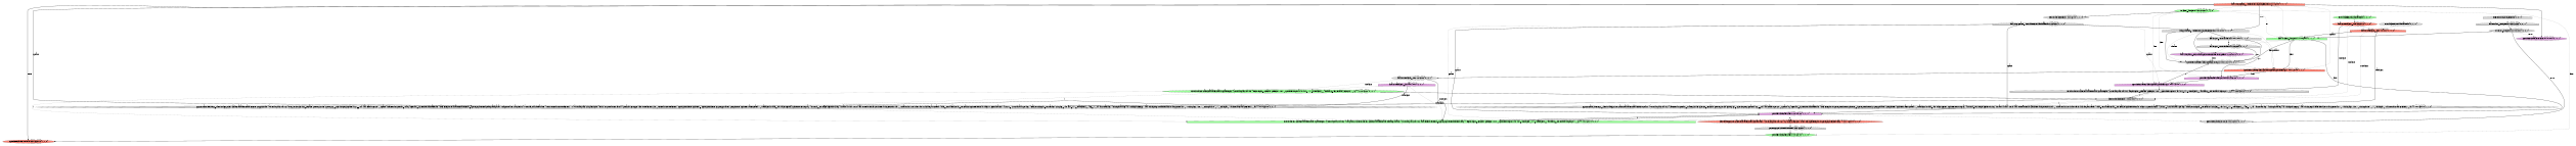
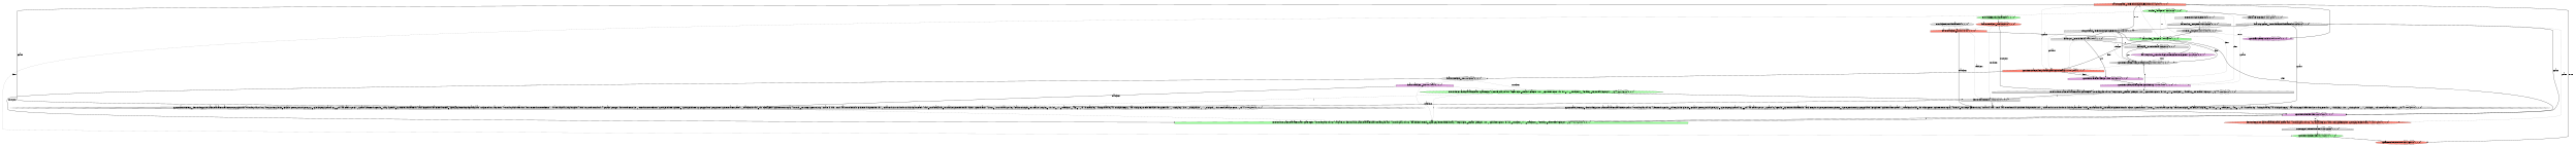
  digraph {
    node [fillcolor=lightgrey shape=house style=filled]
    edge [arrowhead=normal style=bold]
    n1 [label="final String cqName = \"testMultiExecuteWithInitialResults\"@@@9@@@['1', '1', '0']"]
    n2 [fillcolor=salmon label="client.invokeAsync(new CacheSerializableRunnable(\"Release latch\"){@Override public void run2(){try {Thread.sleep(5000)}catch (InterruptedException e) CqQueryImpl.testHook.ready()}})@@@118@@@['1', '1', '0']" shape=ellipse]
    n3 [label="AsyncInvocation processCqs = client.invokeAsync(new CacheSerializableRunnable(\"Execute CQ first\"){@Override public void run2(){SelectResults cqResults = nullQueryService cqService = getCache().getQueryService()CqQuery cq1 = cqService.getCq(cqName)if (cq1 == null) {fail(\"Failed to get CQ \" + cqName)}try {cqResults = cq1.executeWithInitialResults()}catch (Exception e) CqQueryTestListener cqListener = (CqQueryTestListener)cq1.getCqAttributes().getCqListener()cqListener.waitForCreated(\"\" + totalObjects)int oldId = 0for (Object cqEvent : cqListener.events.toArray()){int newId = new Integer(cqEvent.toString()).intValue()if (oldId > newId) {fail(\"Queued events for CQ Listener during execution with \" + \"Initial results is not in the order in which they are created.\")}oldId = newId}HashSet ids = new HashSet(cqListener.events)for (Object o : cqResults.asList()){Struct s = (Struct)oids.add(s.get(\"key\"))}HashSet missingIds = new HashSet()String key = \"\"for (int i = 1 i <= totalObjects i++){key = \"\" + iif (!(ids.contains(key))) {missingIds.add(key)}}if (!missingIds.isEmpty()) {fail(\"Missing Keys in either ResultSet or the Cq Event list. \" + \" Missing keys : (size : \" + missingIds.size() + \"(\" + missingIds + \" Ids in ResultSet and CQ Events :\" + ids)}}})@@@45@@@['1', '1', '0']" shape=ellipse]
    n4 [label="String poolName = \"testEventsDuringQueryExecution\"@@@10@@@['1', '1', '1']"]
    n5 [fillcolor=plum label="cqDUnitTest.closeClient(client)@@@104@@@['1', '1', '1']"]
    n6 [fillcolor=plum label="cqDUnitTest.createCQ(client,cqName,cqDUnitTest.cqs(0()@@@14@@@['1', '1', '0']"]
    n7 [label="processCqs.get(1,TimeUnit.MINUTES)@@@133@@@['1', '1', '0']"]
    n8 [label="cqDUnitTest.createPool(client,poolName,host0,port)@@@11@@@['0', '0', '1']" shape=ellipse]
    n9 [fillcolor=salmon label="cqDUnitTest.createCQ(client,poolName,cqName,cqDUnitTest.cqs(0()@@@12@@@['1', '1', '1']"]
    n10 [label="final int port = server.invoke(null)@@@11@@@['1', '1', '0']"]
    n11 [fillcolor=palegreen label="server.invoke(new CacheSerializableRunnable(\"Update Region\"){@Override public void run2(){Wait.pause(200)client.invoke(new CacheSerializableRunnable(\"Releasing the latch\"){@Override public void run2(){final TestHook testHook = CqQueryImpl.testHooktestHook.ready()}})Region region = getCache().getRegion(\"/root/\" + cqDUnitTest.regions(0()for (int i = numObjects + 1 i <= totalObjects i++){Portfolio p = new Portfolio(i)region.put(\"\" + i,p)}}})@@@84@@@['0', '0', '1']"]
-   n12 [label="cqDUnitTest.closeServer(server)@@@105@@@['0', '0', '1']" shape=ellipse]
    n13 [label="server.invoke(new CacheSerializableRunnable(\"Update Region\"){@Override public void run2(){Region region = getCache().getRegion(\"/root/\" + cqDUnitTest.regions(0()for (int i = 1 i <= numObjects i++){Portfolio p = new Portfolio(i)region.put(\"\" + i,p)}}})@@@15@@@['1', '1', '0']"]
    n14 [fillcolor=salmon label="final int numObjects = 200@@@3@@@['1', '1', '0']" shape=ellipse]
    n15 [label="client.invoke(setTestHook())@@@27@@@['1', '1', '1']"]
    n16 [fillcolor=salmon label="final int totalObjects = 500@@@4@@@['1', '1', '0']"]
    n17 [label="AsyncInvocation executeCq = client.invokeAsync(new CacheSerializableRunnable(\"Execute CQ AsyncInvoke\"){@Override public void run2(){QueryService cqService = getCache().getQueryService()CqQuery cq1 = cqService.getCq(cqName)if (cq1 == null) {fail(\"Failed to get CQ \" + cqName)}SelectResults cqResults = nulltry {cqResults = cq1.executeWithInitialResults()}catch (Exception ex) final TestHook testHook = CqQueryImpl.testHookGeodeAwaitility.await().untilAsserted(new WaitCriterion(){@Override public boolean done(){return testHook.numQueuedEvents() > 0}@Override public String description(){return \"No queued events found.\"}})getCache().getLogger().fine(\"Queued Events Size\" + testHook.numQueuedEvents())CqQueryTestListener cqListener = (CqQueryTestListener)cq1.getCqAttributes().getCqListener()cqListener.waitForCreated(\"\" + totalObjects)int oldId = 0for (Object cqEvent : cqListener.events.toArray()){int newId = new Integer(cqEvent.toString()).intValue()if (oldId > newId) {fail(\"Queued events for CQ Listener during execution with \" + \"Initial results is not in the order in which they are created.\")}oldId = newId}HashSet ids = new HashSet(cqListener.events)for (Object o : cqResults.asList()){Struct s = (Struct)oids.add(s.get(\"key\"))}HashSet missingIds = new HashSet()String key = \"\"for (int i = 1 i <= totalObjects i++){key = \"\" + iif (!(ids.contains(key))) {missingIds.add(key)}}if (!missingIds.isEmpty()) {fail(\"Missing Keys in either ResultSet or the Cq Event list. \" + \" Missing keys : (size : \" + missingIds.size() + \"(\" + missingIds + \" Ids in ResultSet and CQ Events :\" + ids)}}})@@@28@@@['0', '0', '1']" shape=ellipse]
    n18 [fillcolor=palegreen label="final VM client = host.getVM(1)@@@5@@@['1', '1', '1']"]
    n19 [label="final int numObjects = 200@@@13@@@['0', '0', '1']" shape=ellipse]
    n20 [fillcolor=plum label="final int totalObjects = 500@@@14@@@['0', '0', '1']"]
    n21 [fillcolor=palegreen label="server.invoke(new CacheSerializableRunnable(\"Update Region\"){@Override public void run2(){Region region = getCache().getRegion(\"/root/\" + cqDUnitTest.regions(0()for (int i = 1 i <= numObjects i++){Portfolio p = new Portfolio(i)region.put(\"\" + i,p)}}})@@@15@@@['0', '0', '1']" shape=ellipse]
    n22 [label="final int port = server.invoke(null)@@@8@@@['0', '0', '1']"]
    n23 [fillcolor=plum label="final String host0 = NetworkUtils.getServerHostName(server.getHost())@@@9@@@['0', '0', '1']" shape=ellipse]
    n24 [fillcolor=palegreen label="cqDUnitTest.closeClient(client)@@@134@@@['1', '1', '0']" shape=ellipse]
    n25 [fillcolor=salmon label="cqDUnitTest.closeServer(server)@@@135@@@['1', '1', '0']" shape=ellipse]
    n26 [label="client.invoke(setTestHook())@@@8@@@['1', '1', '0']" shape=ellipse]
    n27 [label="final Host host = Host.getHost(0)@@@3@@@['0', '0', '1']"]
    n28 [label="VM server = host.getVM(0)@@@4@@@['0', '0', '1']" shape=ellipse]
    n29 [fillcolor=plum label="cqDUnitTest.createServer(server)@@@7@@@['0', '0', '1']" shape=ellipse]
    n30 [fillcolor=plum label="cqDUnitTest.createClient(client,port,host0)@@@13@@@['1', '1', '0']"]
    n31 [label="testEventsDuringQueryExecution['0', '0', '1']"]
    n32 [fillcolor=salmon label="final String cqName = \"testEventsDuringQueryExecution_0\"@@@6@@@['1', '1', '1']"]
    n33 [fillcolor=palegreen label="VM client = host.getVM(1)@@@7@@@['1', '1', '0']" shape=ellipse]
    n34 [fillcolor=palegreen label="testMultipleExecuteWithInitialResults['1', '0', '0']" shape=ellipse]
    n35 [label="testMultipleExecuteWithInitialResults['0', '1', '0']" shape=ellipse]
    n1 -> n2 [arrowhead=dot label=cqName style=dashed]
    n1 -> n3 [arrowhead=dot label=cqName]
    n1 -> n4 [arrowhead=box]
    n1 -> n5 [arrowhead=box label=cqName]
    n1 -> n6 [label=cqName style=dashed]
    n2 -> n7
    n3 -> n5 [arrowhead=box]
    n4 -> n8 [arrowhead=box]
    n4 -> n8 [arrowhead=box label=poolName style=dashed]
    n4 -> n9 [arrowhead=box label=poolName style=dashed]
    n4 -> n10 [arrowhead=dot]
    n5 -> n2 [arrowhead=dot label=err style=dashed]
    n5 -> n2 [arrowhead=box style=dashed]
    n5 -> n11 [label=0]
-   n5 -> n12 [style=dashed]
    n6 -> n8 [arrowhead=dot label=0]
    n6 -> n13
    n7 -> n24 [arrowhead=box]
    n8 -> n9 [style=dashed]
    n9 -> n19
    n9 -> n30 [arrowhead=dot label=host0]
    n9 -> n30 [arrowhead=dot style=dashed]
    n10 -> n9 [style=dashed]
    n10 -> n22 [arrowhead=dot label=0]
    n10 -> n30 [label=port]
    n11 -> n5 [arrowhead=dot]
    n13 -> n15 [style=dashed]
    n13 -> n15 [label=i]
    n14 -> n13 [arrowhead=dot label=numObjects]
    n14 -> n15 [arrowhead=dot label=numObjects style=dashed]
    n14 -> n16 [style=dashed]
    n15 -> n3 [style=dashed]
    n15 -> n3 [arrowhead=box label=i style=dashed]
    n15 -> n17 [arrowhead=dot]
    n16 -> n3 [arrowhead=box label=totalObjects]
-   n16 -> n15 [arrowhead=box label=numObjects style=dashed]
+   n16 -> n15 [arrowhead=box label=totalObjects style=dashed]
    n16 -> n18 [arrowhead=box]
    n17 -> n11 [arrowhead=box style=dashed]
    n18 -> n5 [arrowhead=dot label=client]
    n18 -> n8 [arrowhead=dot label=client]
    n18 -> n9 [label=client]
    n18 -> n22 [arrowhead=dot style=dashed]
    n18 -> n32 [style=dashed]
    n19 -> n11 [arrowhead=dot label=numObjects]
    n19 -> n20 [arrowhead=box style=dashed]
    n19 -> n21 [arrowhead=dot label=numObjects style=dashed]
    n20 -> n11 [arrowhead=dot label=totalObjects style=dashed]
    n20 -> n17 [label=totalObjects]
    n20 -> n21 [arrowhead=box style=dashed]
    n21 -> n11 [arrowhead=box label=i style=dashed]
    n21 -> n15
    n21 -> n17 [label=i style=dashed]
    n22 -> n8 [label=port]
    n22 -> n23 [arrowhead=box style=dashed]
    n23 -> n4 [arrowhead=dot]
    n23 -> n8 [arrowhead=box label=host0 style=dashed]
    n24 -> n25 [arrowhead=box]
    n26 -> n1 [arrowhead=dot style=dashed]
    n27 -> n28 [arrowhead=box]
-   n28 -> n12 [label=server]
    n28 -> n18 [arrowhead=box]
    n28 -> n29 [label=server style=dashed]
    n30 -> n6 [arrowhead=box]
    n31 -> n27 [arrowhead=dot style=dashed]
    n32 -> n4 [label=server]
    n32 -> n9 [label=cqName style=dashed]
    n32 -> n17 [label=cqName]
    n32 -> n25 [arrowhead=box label=server]
    n32 -> n29
    n32 -> n33 [arrowhead=box style=dashed]
    n33 -> n6 [label=client style=dashed]
    n33 -> n18 [label=err style=dashed]
    n33 -> n24 [label=client style=dashed]
    n33 -> n26
    n33 -> n30 [label=client style=dashed]
    n34 -> n14 [arrowhead=dot]
    n35 -> n16 [arrowhead=box style=dashed]
  }
